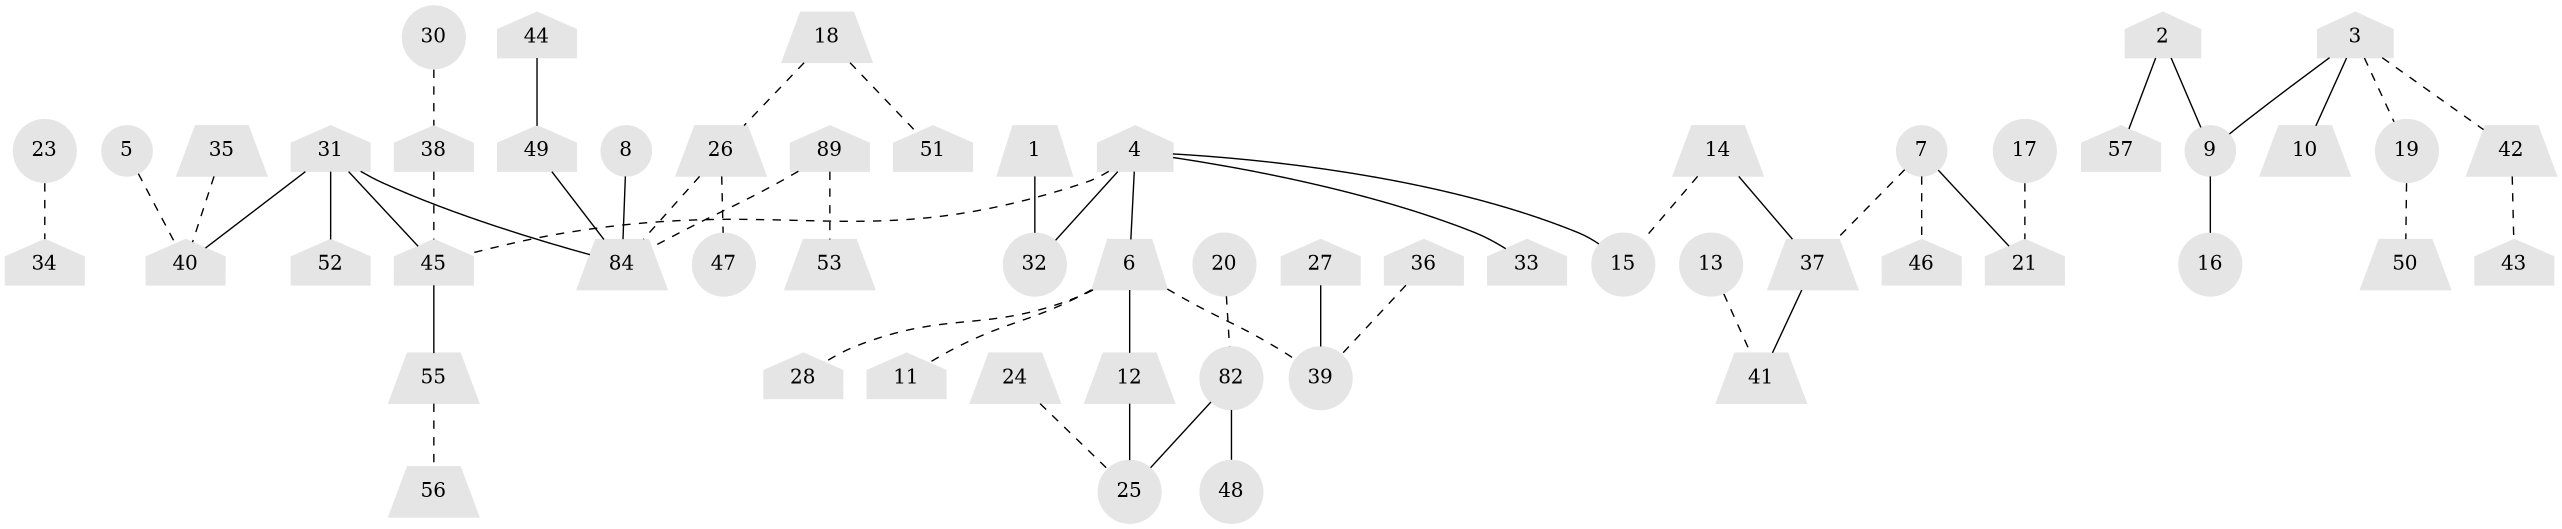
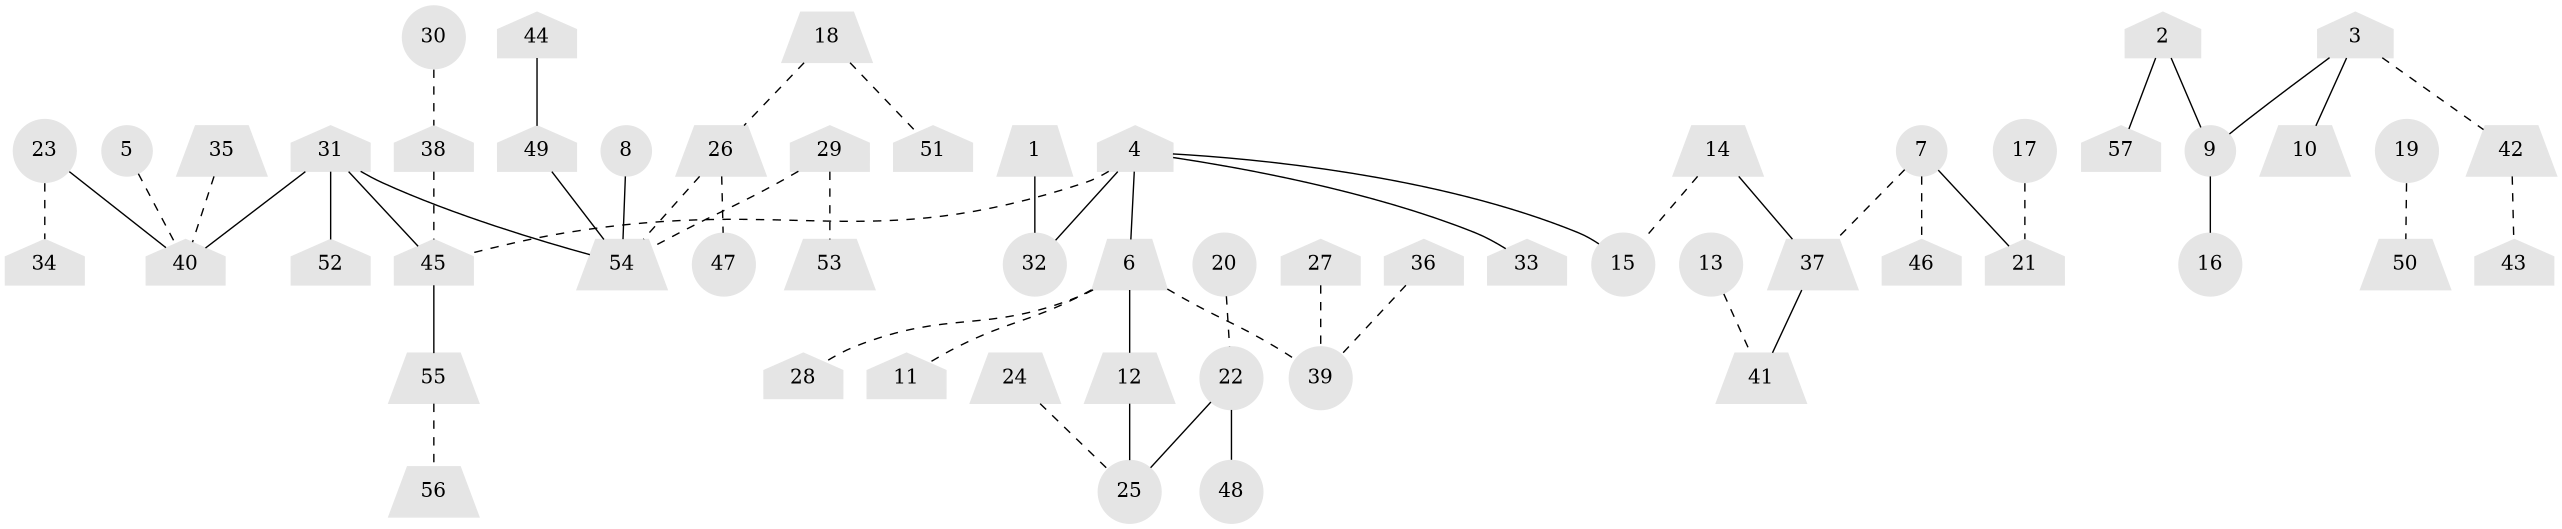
  graph {
    node [color=gray90 shape=house style=filled]
    edge [style=dashed weight=1.0]
    1 [shape=trapezium]
    32 [shape=circle]
    9 [shape=circle]
    2
    57
    16 [shape=circle]
    55 [shape=trapezium]
    45
    3
    10 [shape=trapezium]
    19 [shape=circle]
    42 [shape=trapezium]
    50 [shape=trapezium]
    43
    4
    6 [shape=trapezium]
    15 [shape=circle]
    33
    11
    12 [shape=trapezium]
    28
    39 [shape=circle]
    37 [shape=trapezium]
    41 [shape=trapezium]
    5 [shape=circle]
    40
    25 [shape=circle]
    7 [shape=circle]
    21
    46
    8 [shape=circle]
-   54 [shape=trapezium label=84]
+   54 [shape=trapezium]
    13 [shape=circle]
    14 [shape=trapezium]
    17 [shape=circle]
    18 [shape=trapezium]
    26 [shape=trapezium]
    51
    47 [shape=circle]
    20 [shape=circle]
-   22 [shape=circle label=82]
+   22 [shape=circle]
    48 [shape=circle]
    23 [shape=circle]
    34
    24 [shape=trapezium]
    27
-   29 [label=89]
+   29
    53 [shape=trapezium]
    30 [shape=circle]
    38
    31
    52
    35 [shape=trapezium]
    36
    44
    49
    56 [shape=trapezium]
    1 -- 32 [style=solid]
    9 -- 16 [style=solid]
    2 -- 9 [style=solid]
    2 -- 57 [style=solid]
    55 -- 56
    45 -- 55 [style=solid]
    3 -- 9 [style=solid]
    3 -- 10 [style=solid]
-   3 -- 19
    3 -- 42
    19 -- 50
    42 -- 43
    4 -- 32 [style=solid]
    4 -- 45
    4 -- 6 [style=solid]
    4 -- 15 [style=solid]
    4 -- 33 [style=solid]
    6 -- 11
    6 -- 12 [style=solid]
    6 -- 28
    6 -- 39
    12 -- 25 [style=solid]
    37 -- 41 [style=solid]
    5 -- 40
    7 -- 37
    7 -- 21 [style=solid]
    7 -- 46
    8 -- 54 [style=solid]
    13 -- 41
    14 -- 15
    14 -- 37 [style=solid]
    17 -- 21
    18 -- 26
    18 -- 51
    26 -- 54
    26 -- 47
    20 -- 22
    22 -- 25 [style=solid]
    22 -- 48 [style=solid]
+   23 -- 40 [style=solid]
    23 -- 34
    24 -- 25
-   27 -- 39 [style=solid]
+   27 -- 39
    29 -- 54
    29 -- 53
    30 -- 38
    38 -- 45
    31 -- 45 [style=solid]
    31 -- 40 [style=solid]
    31 -- 54 [style=solid]
    31 -- 52 [style=solid]
    35 -- 40
    36 -- 39
    44 -- 49 [style=solid]
    49 -- 54 [style=solid]
  }
